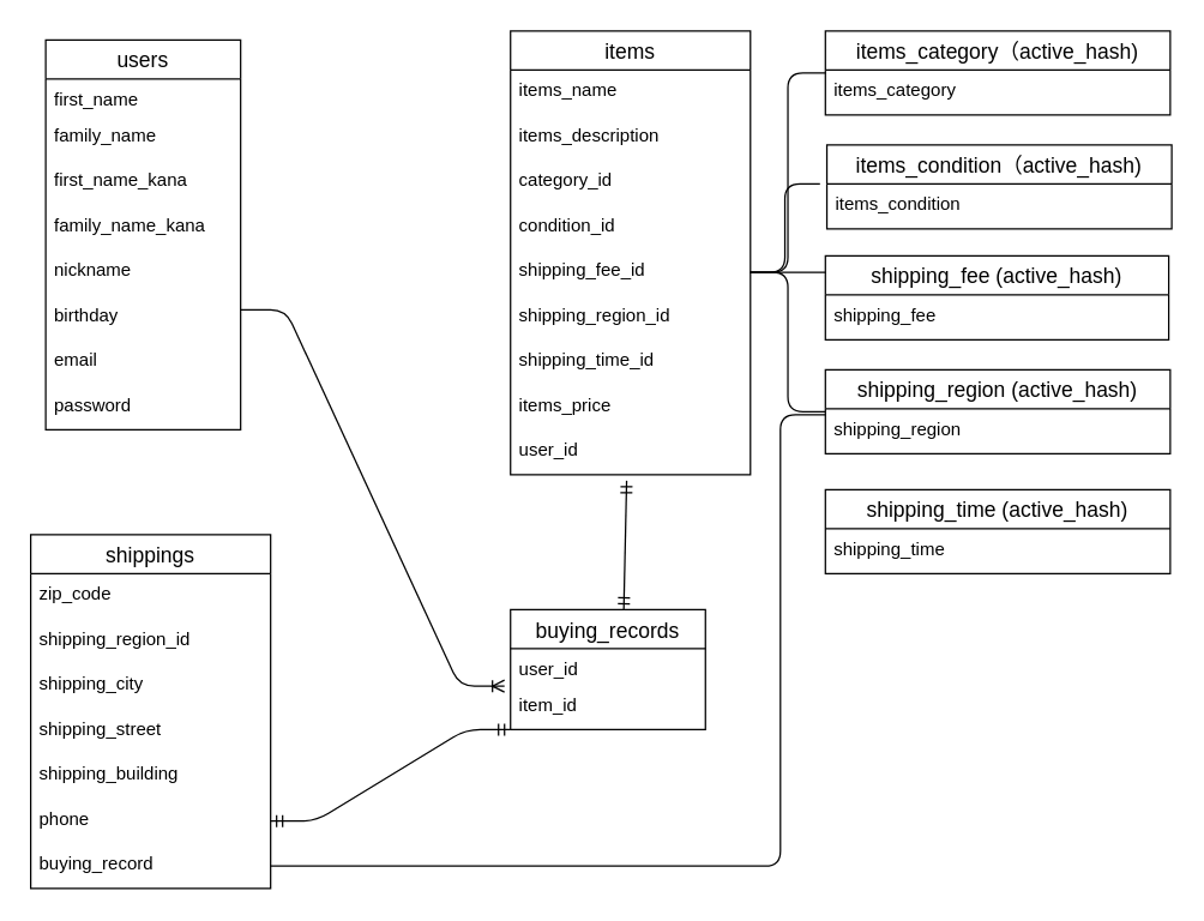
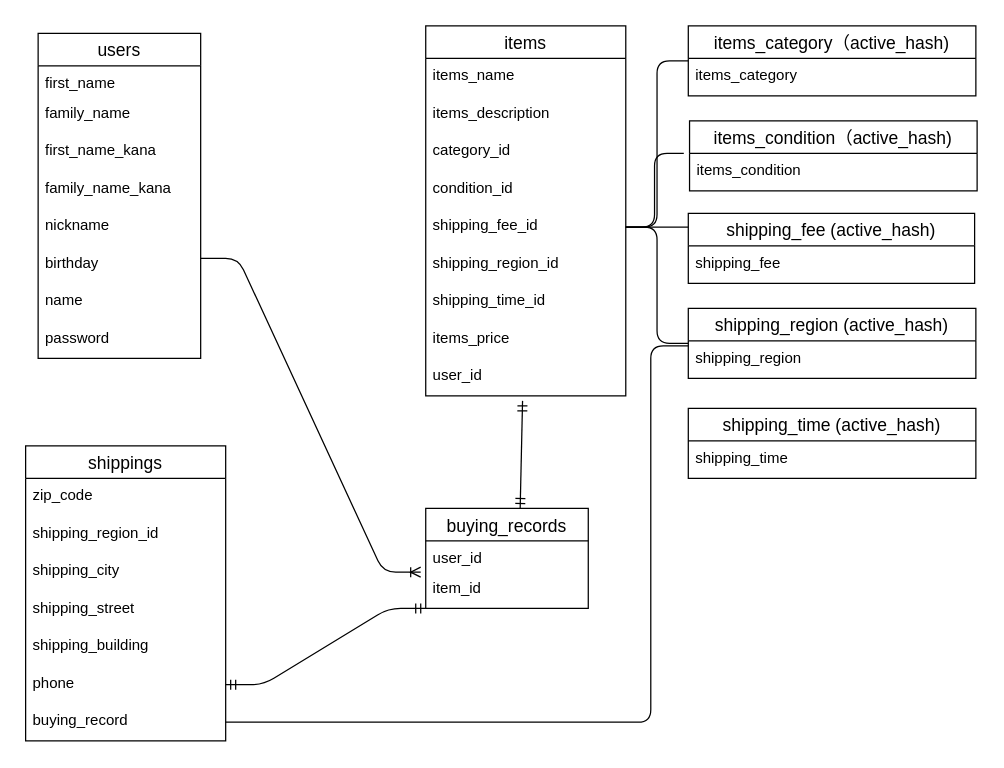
  <mxCell id="0" />
  <mxCell id="1" parent="0" />
  <mxCell id="2" value="users" style="swimlane;fontStyle=0;childLayout=stackLayout;horizontal=1;startSize=26;horizontalStack=0;resizeParent=1;resizeParentMax=0;resizeLast=0;collapsible=1;marginBottom=0;align=center;fontSize=14;" parent="1" vertex="1"><mxGeometry x="30" y="26" width="130" height="260" as="geometry" /></mxCell>
  <mxCell id="3" value="first_name " style="text;strokeColor=none;fillColor=none;spacingLeft=4;spacingRight=4;overflow=hidden;rotatable=0;points=[[0,0.5],[1,0.5]];portConstraint=eastwest;fontSize=12;" parent="2" vertex="1"><mxGeometry y="26" width="130" height="24" as="geometry" /></mxCell>
  <mxCell id="4" value="family_name" style="text;strokeColor=none;fillColor=none;spacingLeft=4;spacingRight=4;overflow=hidden;rotatable=0;points=[[0,0.5],[1,0.5]];portConstraint=eastwest;fontSize=12;" parent="2" vertex="1"><mxGeometry y="50" width="130" height="30" as="geometry" /></mxCell>
  <mxCell id="5" value="first_name_kana" style="text;strokeColor=none;fillColor=none;spacingLeft=4;spacingRight=4;overflow=hidden;rotatable=0;points=[[0,0.5],[1,0.5]];portConstraint=eastwest;fontSize=12;" parent="2" vertex="1"><mxGeometry y="80" width="130" height="30" as="geometry" /></mxCell>
  <mxCell id="6" value="family_name_kana" style="text;strokeColor=none;fillColor=none;spacingLeft=4;spacingRight=4;overflow=hidden;rotatable=0;points=[[0,0.5],[1,0.5]];portConstraint=eastwest;fontSize=12;" parent="2" vertex="1"><mxGeometry y="110" width="130" height="30" as="geometry" /></mxCell>
  <mxCell id="7" value="nickname&#10;" style="text;strokeColor=none;fillColor=none;spacingLeft=4;spacingRight=4;overflow=hidden;rotatable=0;points=[[0,0.5],[1,0.5]];portConstraint=eastwest;fontSize=12;" parent="2" vertex="1"><mxGeometry y="140" width="130" height="30" as="geometry" /></mxCell>
  <mxCell id="8" value="birthday&#10;&#10;" style="text;strokeColor=none;fillColor=none;spacingLeft=4;spacingRight=4;overflow=hidden;rotatable=0;points=[[0,0.5],[1,0.5]];portConstraint=eastwest;fontSize=12;" parent="2" vertex="1"><mxGeometry y="170" width="130" height="30" as="geometry" /></mxCell>
- <mxCell id="9" value="email&#10;" style="text;strokeColor=none;fillColor=none;spacingLeft=4;spacingRight=4;overflow=hidden;rotatable=0;points=[[0,0.5],[1,0.5]];portConstraint=eastwest;fontSize=12;" parent="2" vertex="1"><mxGeometry y="200" width="130" height="30" as="geometry" /></mxCell>
+ <mxCell id="9" value="name&#10;" style="text;strokeColor=none;fillColor=none;spacingLeft=4;spacingRight=4;overflow=hidden;rotatable=0;points=[[0,0.5],[1,0.5]];portConstraint=eastwest;fontSize=12;" parent="2" vertex="1"><mxGeometry y="200" width="130" height="30" as="geometry" /></mxCell>
  <mxCell id="10" value="password&#10;" style="text;strokeColor=none;fillColor=none;spacingLeft=4;spacingRight=4;overflow=hidden;rotatable=0;points=[[0,0.5],[1,0.5]];portConstraint=eastwest;fontSize=12;" parent="2" vertex="1"><mxGeometry y="230" width="130" height="30" as="geometry" /></mxCell>
  <mxCell id="11" value="buying_records" style="swimlane;fontStyle=0;childLayout=stackLayout;horizontal=1;startSize=26;horizontalStack=0;resizeParent=1;resizeParentMax=0;resizeLast=0;collapsible=1;marginBottom=0;align=center;fontSize=14;" parent="1" vertex="1"><mxGeometry x="340" y="406" width="130" height="80" as="geometry" /></mxCell>
  <mxCell id="12" value="user_id" style="text;strokeColor=none;fillColor=none;spacingLeft=4;spacingRight=4;overflow=hidden;rotatable=0;points=[[0,0.5],[1,0.5]];portConstraint=eastwest;fontSize=12;" parent="11" vertex="1"><mxGeometry y="26" width="130" height="24" as="geometry" /></mxCell>
  <mxCell id="13" value="item_id" style="text;strokeColor=none;fillColor=none;spacingLeft=4;spacingRight=4;overflow=hidden;rotatable=0;points=[[0,0.5],[1,0.5]];portConstraint=eastwest;fontSize=12;" parent="11" vertex="1"><mxGeometry y="50" width="130" height="30" as="geometry" /></mxCell>
  <mxCell id="14" value="items" style="swimlane;fontStyle=0;childLayout=stackLayout;horizontal=1;startSize=26;horizontalStack=0;resizeParent=1;resizeParentMax=0;resizeLast=0;collapsible=1;marginBottom=0;align=center;fontSize=14;" parent="1" vertex="1"><mxGeometry x="340" y="20" width="160" height="296" as="geometry" /></mxCell>
  <mxCell id="15" value="items_name" style="text;strokeColor=none;fillColor=none;spacingLeft=4;spacingRight=4;overflow=hidden;rotatable=0;points=[[0,0.5],[1,0.5]];portConstraint=eastwest;fontSize=12;" parent="14" vertex="1"><mxGeometry y="26" width="160" height="30" as="geometry" /></mxCell>
  <mxCell id="16" value="items_description" style="text;strokeColor=none;fillColor=none;spacingLeft=4;spacingRight=4;overflow=hidden;rotatable=0;points=[[0,0.5],[1,0.5]];portConstraint=eastwest;fontSize=12;" parent="14" vertex="1"><mxGeometry y="56" width="160" height="30" as="geometry" /></mxCell>
  <mxCell id="17" value="category_id" style="text;strokeColor=none;fillColor=none;spacingLeft=4;spacingRight=4;overflow=hidden;rotatable=0;points=[[0,0.5],[1,0.5]];portConstraint=eastwest;fontSize=12;" parent="14" vertex="1"><mxGeometry y="86" width="160" height="30" as="geometry" /></mxCell>
  <mxCell id="18" value="condition_id" style="text;strokeColor=none;fillColor=none;spacingLeft=4;spacingRight=4;overflow=hidden;rotatable=0;points=[[0,0.5],[1,0.5]];portConstraint=eastwest;fontSize=12;" parent="14" vertex="1"><mxGeometry y="116" width="160" height="30" as="geometry" /></mxCell>
  <mxCell id="19" style="edgeStyle=none;html=1;" parent="14" target="18" edge="1"><mxGeometry relative="1" as="geometry"><mxPoint x="80" y="146" as="sourcePoint" /></mxGeometry></mxCell>
  <mxCell id="20" value="shipping_fee_id" style="text;strokeColor=none;fillColor=none;spacingLeft=4;spacingRight=4;overflow=hidden;rotatable=0;points=[[0,0.5],[1,0.5]];portConstraint=eastwest;fontSize=12;" parent="14" vertex="1"><mxGeometry y="146" width="160" height="30" as="geometry" /></mxCell>
  <mxCell id="21" value="shipping_region_id" style="text;strokeColor=none;fillColor=none;spacingLeft=4;spacingRight=4;overflow=hidden;rotatable=0;points=[[0,0.5],[1,0.5]];portConstraint=eastwest;fontSize=12;" parent="14" vertex="1"><mxGeometry y="176" width="160" height="30" as="geometry" /></mxCell>
  <mxCell id="22" value="shipping_time_id" style="text;strokeColor=none;fillColor=none;spacingLeft=4;spacingRight=4;overflow=hidden;rotatable=0;points=[[0,0.5],[1,0.5]];portConstraint=eastwest;fontSize=12;" parent="14" vertex="1"><mxGeometry y="206" width="160" height="30" as="geometry" /></mxCell>
  <mxCell id="23" value="items_price" style="text;strokeColor=none;fillColor=none;spacingLeft=4;spacingRight=4;overflow=hidden;rotatable=0;points=[[0,0.5],[1,0.5]];portConstraint=eastwest;fontSize=12;" parent="14" vertex="1"><mxGeometry y="236" width="160" height="30" as="geometry" /></mxCell>
  <mxCell id="24" value="user_id" style="text;strokeColor=none;fillColor=none;spacingLeft=4;spacingRight=4;overflow=hidden;rotatable=0;points=[[0,0.5],[1,0.5]];portConstraint=eastwest;fontSize=12;" parent="14" vertex="1"><mxGeometry y="266" width="160" height="30" as="geometry" /></mxCell>
  <mxCell id="25" value="shippings" style="swimlane;fontStyle=0;childLayout=stackLayout;horizontal=1;startSize=26;horizontalStack=0;resizeParent=1;resizeParentMax=0;resizeLast=0;collapsible=1;marginBottom=0;align=center;fontSize=14;" parent="1" vertex="1"><mxGeometry x="20" y="356" width="160" height="236" as="geometry" /></mxCell>
  <mxCell id="26" value="zip_code" style="text;strokeColor=none;fillColor=none;spacingLeft=4;spacingRight=4;overflow=hidden;rotatable=0;points=[[0,0.5],[1,0.5]];portConstraint=eastwest;fontSize=12;" parent="25" vertex="1"><mxGeometry y="26" width="160" height="30" as="geometry" /></mxCell>
  <mxCell id="27" value="shipping_region_id" style="text;strokeColor=none;fillColor=none;spacingLeft=4;spacingRight=4;overflow=hidden;rotatable=0;points=[[0,0.5],[1,0.5]];portConstraint=eastwest;fontSize=12;" parent="25" vertex="1"><mxGeometry y="56" width="160" height="30" as="geometry" /></mxCell>
  <mxCell id="28" value="shipping_city" style="text;strokeColor=none;fillColor=none;spacingLeft=4;spacingRight=4;overflow=hidden;rotatable=0;points=[[0,0.5],[1,0.5]];portConstraint=eastwest;fontSize=12;" parent="25" vertex="1"><mxGeometry y="86" width="160" height="30" as="geometry" /></mxCell>
  <mxCell id="29" value="shipping_street" style="text;strokeColor=none;fillColor=none;spacingLeft=4;spacingRight=4;overflow=hidden;rotatable=0;points=[[0,0.5],[1,0.5]];portConstraint=eastwest;fontSize=12;" parent="25" vertex="1"><mxGeometry y="116" width="160" height="30" as="geometry" /></mxCell>
  <mxCell id="30" value="shipping_building" style="text;strokeColor=none;fillColor=none;spacingLeft=4;spacingRight=4;overflow=hidden;rotatable=0;points=[[0,0.5],[1,0.5]];portConstraint=eastwest;fontSize=12;" parent="25" vertex="1"><mxGeometry y="146" width="160" height="30" as="geometry" /></mxCell>
  <mxCell id="31" value="phone" style="text;strokeColor=none;fillColor=none;spacingLeft=4;spacingRight=4;overflow=hidden;rotatable=0;points=[[0,0.5],[1,0.5]];portConstraint=eastwest;fontSize=12;" parent="25" vertex="1"><mxGeometry y="176" width="160" height="30" as="geometry" /></mxCell>
  <mxCell id="32" value="buying_record" style="text;strokeColor=none;fillColor=none;spacingLeft=4;spacingRight=4;overflow=hidden;rotatable=0;points=[[0,0.5],[1,0.5]];portConstraint=eastwest;fontSize=12;" parent="25" vertex="1"><mxGeometry y="206" width="160" height="30" as="geometry" /></mxCell>
  <mxCell id="33" value="" style="edgeStyle=entityRelationEdgeStyle;fontSize=12;html=1;endArrow=ERoneToMany;entryX=-0.031;entryY=0.033;entryDx=0;entryDy=0;entryPerimeter=0;exitX=1;exitY=0.333;exitDx=0;exitDy=0;exitPerimeter=0;" parent="1" source="8" target="13" edge="1"><mxGeometry width="100" height="100" relative="1" as="geometry"><mxPoint x="170" y="206" as="sourcePoint" /><mxPoint x="420" y="466" as="targetPoint" /></mxGeometry></mxCell>
  <mxCell id="34" value="" style="fontSize=12;html=1;endArrow=ERmandOne;startArrow=ERmandOne;exitX=0.581;exitY=0;exitDx=0;exitDy=0;exitPerimeter=0;entryX=0.484;entryY=1.133;entryDx=0;entryDy=0;entryPerimeter=0;" parent="1" source="11" target="24" edge="1"><mxGeometry width="100" height="100" relative="1" as="geometry"><mxPoint x="416" y="396" as="sourcePoint" /><mxPoint x="416" y="326" as="targetPoint" /></mxGeometry></mxCell>
  <mxCell id="35" value="items_category（active_hash)" style="swimlane;fontStyle=0;childLayout=stackLayout;horizontal=1;startSize=26;horizontalStack=0;resizeParent=1;resizeParentMax=0;resizeLast=0;collapsible=1;marginBottom=0;align=center;fontSize=14;" parent="1" vertex="1"><mxGeometry x="550" y="20" width="230" height="56" as="geometry" /></mxCell>
  <mxCell id="36" value="items_category" style="text;strokeColor=none;fillColor=none;spacingLeft=4;spacingRight=4;overflow=hidden;rotatable=0;points=[[0,0.5],[1,0.5]];portConstraint=eastwest;fontSize=12;" parent="35" vertex="1"><mxGeometry y="26" width="230" height="30" as="geometry" /></mxCell>
  <mxCell id="37" value="items_condition（active_hash)" style="swimlane;fontStyle=0;childLayout=stackLayout;horizontal=1;startSize=26;horizontalStack=0;resizeParent=1;resizeParentMax=0;resizeLast=0;collapsible=1;marginBottom=0;align=center;fontSize=14;" parent="1" vertex="1"><mxGeometry x="551" y="96" width="230" height="56" as="geometry" /></mxCell>
  <mxCell id="38" value="items_condition" style="text;strokeColor=none;fillColor=none;spacingLeft=4;spacingRight=4;overflow=hidden;rotatable=0;points=[[0,0.5],[1,0.5]];portConstraint=eastwest;fontSize=12;" parent="37" vertex="1"><mxGeometry y="26" width="230" height="30" as="geometry" /></mxCell>
  <mxCell id="39" value="shipping_fee (active_hash)" style="swimlane;fontStyle=0;childLayout=stackLayout;horizontal=1;startSize=26;horizontalStack=0;resizeParent=1;resizeParentMax=0;resizeLast=0;collapsible=1;marginBottom=0;align=center;fontSize=14;" parent="1" vertex="1"><mxGeometry x="550" y="170" width="229" height="56" as="geometry" /></mxCell>
  <mxCell id="40" value="shipping_fee" style="text;strokeColor=none;fillColor=none;spacingLeft=4;spacingRight=4;overflow=hidden;rotatable=0;points=[[0,0.5],[1,0.5]];portConstraint=eastwest;fontSize=12;" parent="39" vertex="1"><mxGeometry y="26" width="229" height="30" as="geometry" /></mxCell>
  <mxCell id="41" value="shipping_region (active_hash)" style="swimlane;fontStyle=0;childLayout=stackLayout;horizontal=1;startSize=26;horizontalStack=0;resizeParent=1;resizeParentMax=0;resizeLast=0;collapsible=1;marginBottom=0;align=center;fontSize=14;" parent="1" vertex="1"><mxGeometry x="550" y="246" width="230" height="56" as="geometry" /></mxCell>
  <mxCell id="42" value="shipping_region" style="text;strokeColor=none;fillColor=none;spacingLeft=4;spacingRight=4;overflow=hidden;rotatable=0;points=[[0,0.5],[1,0.5]];portConstraint=eastwest;fontSize=12;" parent="41" vertex="1"><mxGeometry y="26" width="230" height="30" as="geometry" /></mxCell>
  <mxCell id="43" value="shipping_time (active_hash)" style="swimlane;fontStyle=0;childLayout=stackLayout;horizontal=1;startSize=26;horizontalStack=0;resizeParent=1;resizeParentMax=0;resizeLast=0;collapsible=1;marginBottom=0;align=center;fontSize=14;" parent="1" vertex="1"><mxGeometry x="550" y="326" width="230" height="56" as="geometry" /></mxCell>
  <mxCell id="44" value="shipping_time" style="text;strokeColor=none;fillColor=none;spacingLeft=4;spacingRight=4;overflow=hidden;rotatable=0;points=[[0,0.5],[1,0.5]];portConstraint=eastwest;fontSize=12;" parent="43" vertex="1"><mxGeometry y="26" width="230" height="30" as="geometry" /></mxCell>
  <mxCell id="45" value="" style="edgeStyle=entityRelationEdgeStyle;fontSize=12;html=1;endArrow=ERmandOne;startArrow=ERmandOne;exitX=1;exitY=0.5;exitDx=0;exitDy=0;" parent="1" source="31" edge="1"><mxGeometry width="100" height="100" relative="1" as="geometry"><mxPoint x="200" y="486" as="sourcePoint" /><mxPoint x="340" y="486" as="targetPoint" /></mxGeometry></mxCell>
  <mxCell id="46" value="" style="edgeStyle=elbowEdgeStyle;fontSize=12;html=1;endArrow=none;exitX=0;exitY=0.5;exitDx=0;exitDy=0;entryX=1;entryY=0.5;entryDx=0;entryDy=0;endFill=0;" parent="1" source="35" target="20" edge="1"><mxGeometry width="100" height="100" relative="1" as="geometry"><mxPoint x="320" y="316" as="sourcePoint" /><mxPoint x="420" y="216" as="targetPoint" /></mxGeometry></mxCell>
  <mxCell id="47" value="" style="edgeStyle=elbowEdgeStyle;fontSize=12;html=1;endArrow=none;endFill=0;exitX=1;exitY=0.5;exitDx=0;exitDy=0;" parent="1" source="20" edge="1"><mxGeometry width="100" height="100" relative="1" as="geometry"><mxPoint x="560" y="376" as="sourcePoint" /><mxPoint x="550" y="181" as="targetPoint" /></mxGeometry></mxCell>
  <mxCell id="48" value="" style="edgeStyle=elbowEdgeStyle;fontSize=12;html=1;endArrow=none;endFill=0;exitX=1;exitY=0.5;exitDx=0;exitDy=0;entryX=0;entryY=0.5;entryDx=0;entryDy=0;" parent="1" source="20" target="41" edge="1"><mxGeometry width="100" height="100" relative="1" as="geometry"><mxPoint x="500" y="176" as="sourcePoint" /><mxPoint x="520" y="556" as="targetPoint" /></mxGeometry></mxCell>
  <mxCell id="49" value="" style="edgeStyle=elbowEdgeStyle;fontSize=12;html=1;endArrow=none;exitX=-0.02;exitY=0;exitDx=0;exitDy=0;endFill=0;exitPerimeter=0;entryX=1;entryY=0.5;entryDx=0;entryDy=0;" parent="1" source="38" target="20" edge="1"><mxGeometry width="100" height="100" relative="1" as="geometry"><mxPoint x="630" y="456" as="sourcePoint" /><mxPoint x="500" y="176" as="targetPoint" /></mxGeometry></mxCell>
  <mxCell id="50" value="" style="edgeStyle=elbowEdgeStyle;fontSize=12;html=1;endArrow=none;endFill=0;exitX=1;exitY=0.5;exitDx=0;exitDy=0;" parent="1" source="32" edge="1"><mxGeometry width="100" height="100" relative="1" as="geometry"><mxPoint x="410" y="356" as="sourcePoint" /><mxPoint x="550" y="276" as="targetPoint" /><Array as="points"><mxPoint x="520" y="406" /><mxPoint x="530" y="486" /></Array></mxGeometry></mxCell>
